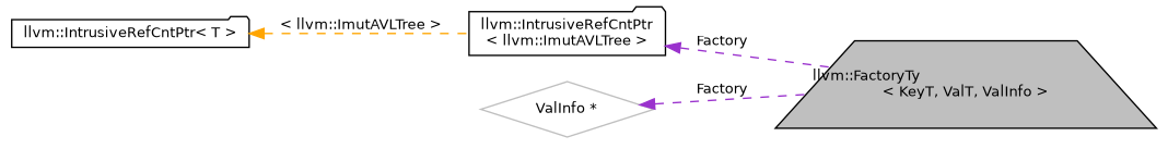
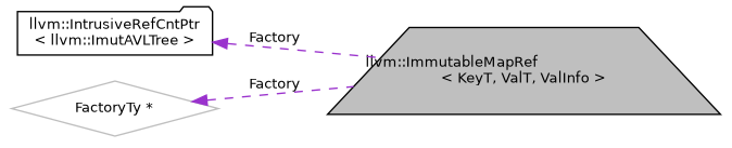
  digraph {
    rankdir=LR
    node [color=black fontname=Helvetica fontsize=10 shape=folder]
    edge [color=darkorchid3 dir=back fontname=Helvetica fontsize=10 labelfontname=Helvetica labelfontsize=10 style=dashed]
-   n1 [fillcolor=grey75 fontcolor=black height=0.2 label="llvm::FactoryTy\l\< KeyT, ValT, ValInfo \>" shape=trapezium style=filled width=0.4]
+   n1 [fillcolor=grey75 fontcolor=black height=0.2 label="llvm::ImmutableMapRef\l\< KeyT, ValT, ValInfo \>" shape=trapezium style=filled width=0.4]
    n2 [height=0.2 label="llvm::IntrusiveRefCntPtr\l\< llvm::ImutAVLTree \>" width=0.4]
-   n3 [height=0.2 label="llvm::IntrusiveRefCntPtr\< T \>" width=0.4]
-   n4 [color=grey75 height=0.2 label="ValInfo *" shape=diamond width=0.4]
+   n4 [color=grey75 height=0.2 label="FactoryTy *" shape=diamond width=0.4]
    n2 -> n1 [label=" Factory"]
-   n3 -> n2 [color=orange label=" \< llvm::ImutAVLTree \>"]
    n4 -> n1 [label=" Factory"]
  }
